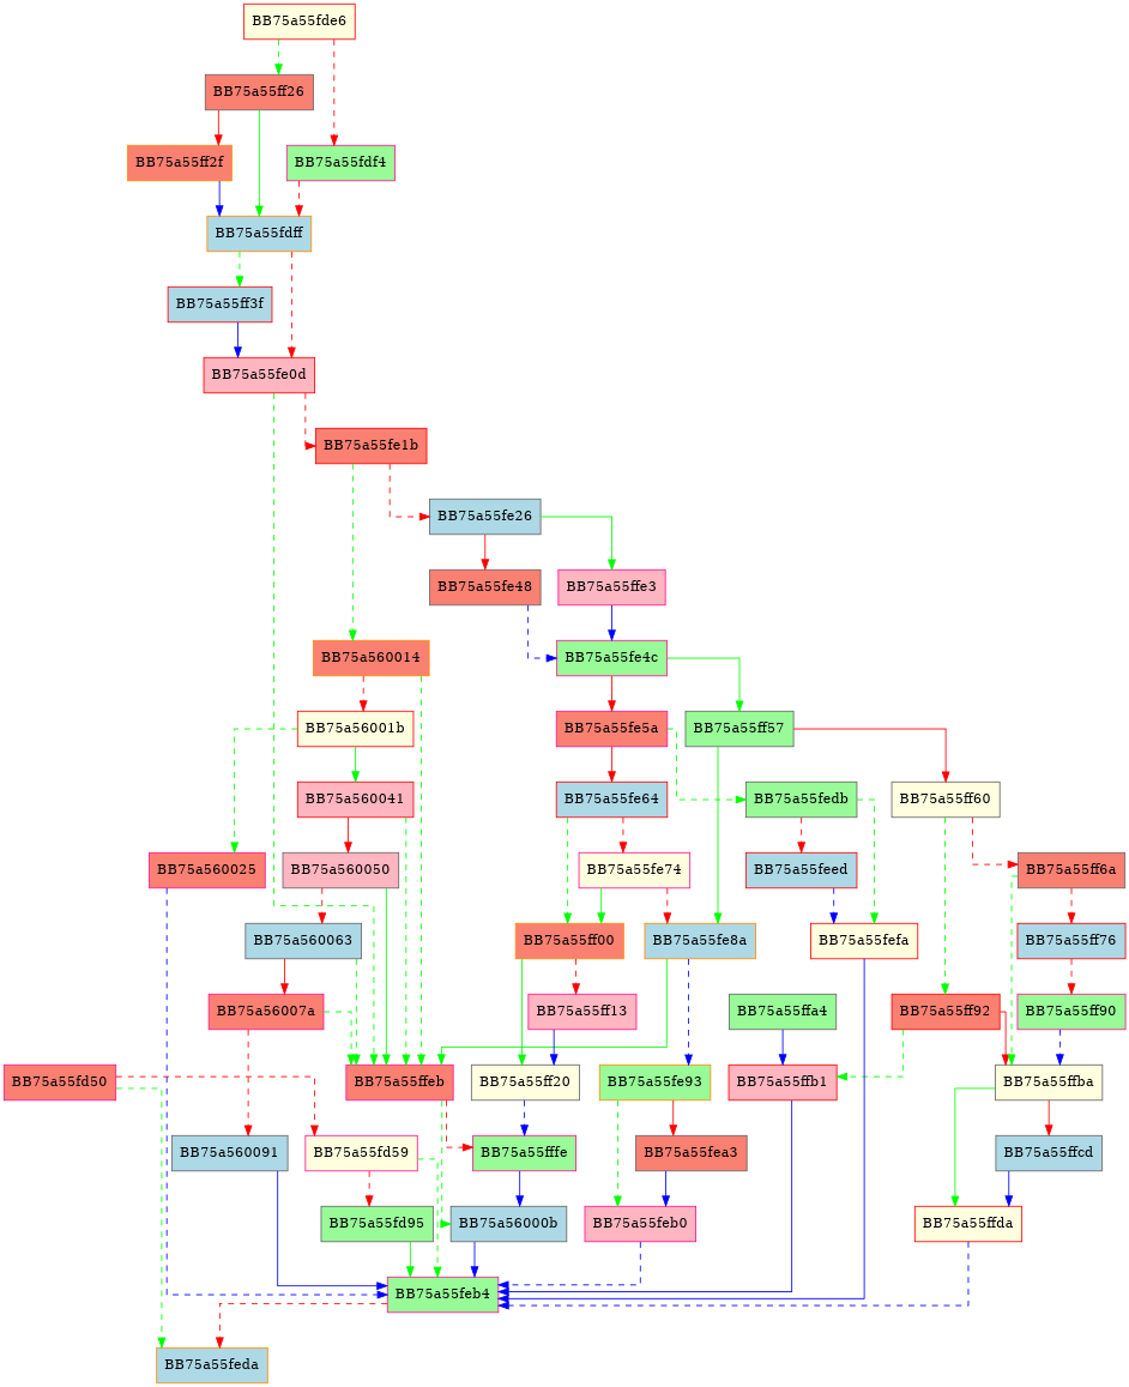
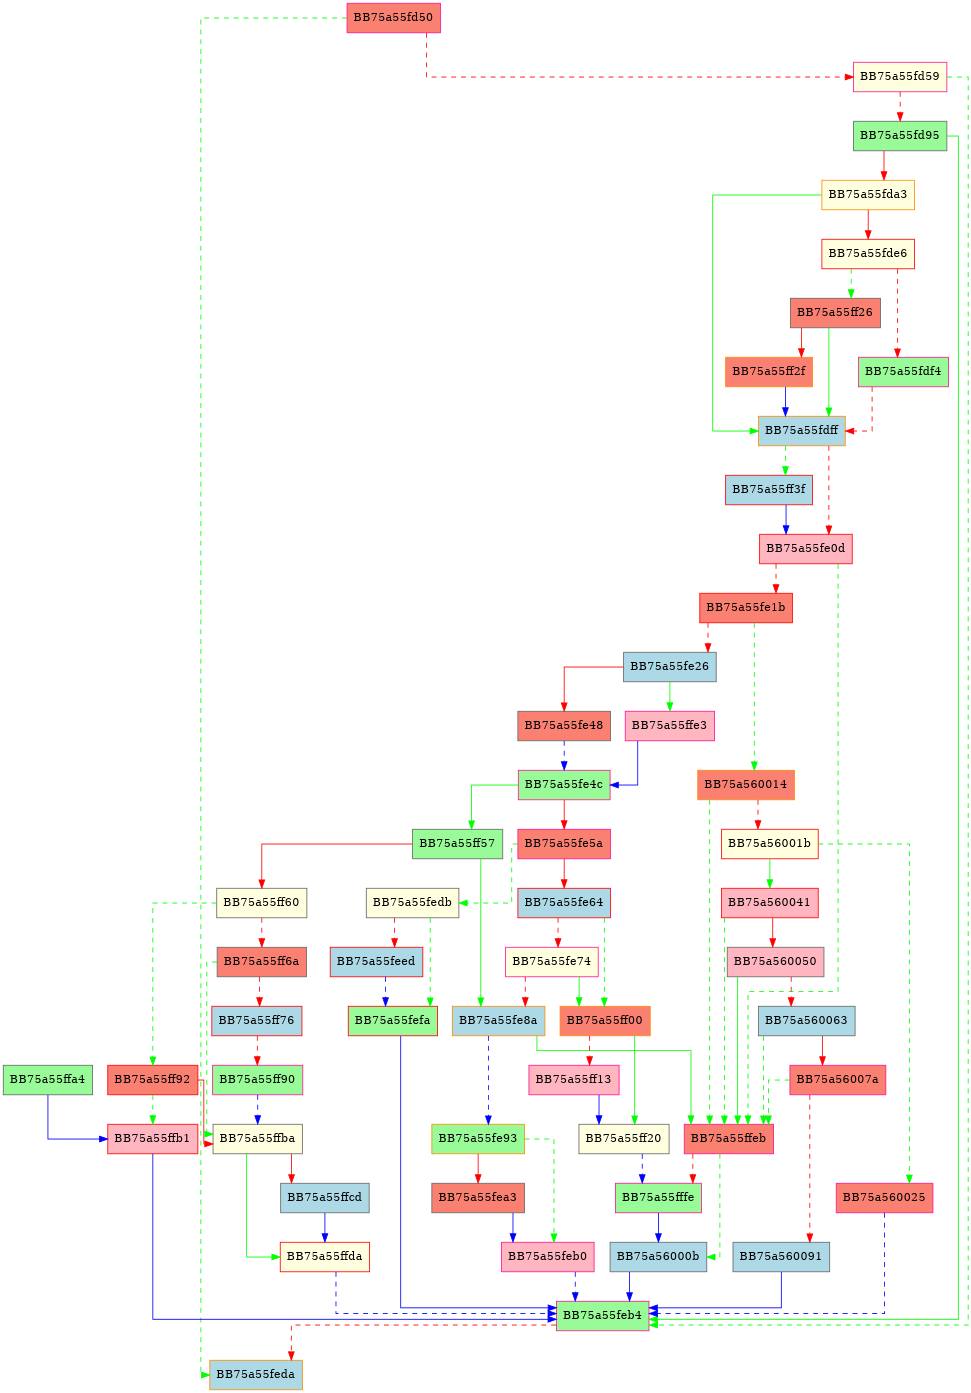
  digraph {
    fontname="DejaVu Serif"
    splines=ortho
    node [color=gray40 fillcolor=salmon fontname="DejaVu Serif" shape=box style=filled]
    edge [color=green fontname="DejaVu Serif" style=dashed]
    BB75a55fd50 [color=deeppink]
    BB75a55feda [color=darkorange fillcolor=lightblue]
    BB75a55fd59 [color=deeppink fillcolor=lightyellow]
    BB75a55feb4 [color=deeppink fillcolor=palegreen]
    BB75a55fd95 [fillcolor=palegreen]
+   BB75a55fda3 [color=darkorange fillcolor=lightyellow]
    BB75a55fdff [color=darkorange fillcolor=lightblue]
    BB75a55fde6 [color=red fillcolor=lightyellow]
    BB75a55ff3f [color=red fillcolor=lightblue]
    BB75a55fe0d [color=red fillcolor=lightpink]
    BB75a55ff26
    BB75a55fdf4 [color=deeppink fillcolor=palegreen]
    BB75a55ffeb [color=deeppink]
    BB75a55fe1b [color=red]
    BB75a55ff2f [color=darkorange]
    BB75a56000b [fillcolor=lightblue]
    BB75a55fffe [color=deeppink fillcolor=palegreen]
    BB75a560014 [color=darkorange]
    BB75a55fe26 [fillcolor=lightblue]
    BB75a56001b [color=red fillcolor=lightyellow]
    BB75a55ffe3 [color=deeppink fillcolor=lightpink]
    BB75a55fe48
    BB75a560041 [color=red fillcolor=lightpink]
    BB75a560025 [color=deeppink]
    BB75a55fe4c [color=deeppink fillcolor=palegreen]
    BB75a55ff57 [fillcolor=palegreen]
    BB75a55fe5a [color=deeppink]
    BB75a55fe8a [color=darkorange fillcolor=lightblue]
    BB75a55ff60 [fillcolor=lightyellow]
-   BB75a55fedb [fillcolor=palegreen]
+   BB75a55fedb [fillcolor=lightyellow]
    BB75a55fe64 [color=red fillcolor=lightblue]
    BB75a55fe93 [color=darkorange fillcolor=palegreen]
    BB75a55ff92 [color=red]
    BB75a55ff6a
-   BB75a55fefa [color=red fillcolor=lightyellow]
+   BB75a55fefa [color=red fillcolor=palegreen]
    BB75a55feed [color=red fillcolor=lightblue]
    BB75a55ff00 [color=darkorange]
    BB75a55fe74 [color=deeppink fillcolor=lightyellow]
    BB75a55ff20 [fillcolor=lightyellow]
    BB75a55ff13 [color=deeppink fillcolor=lightpink]
    BB75a55feb0 [color=deeppink fillcolor=lightpink]
    BB75a55fea3
    BB75a55ffb1 [color=red fillcolor=lightpink]
    BB75a55ffba [fillcolor=lightyellow]
    BB75a55ff76 [color=red fillcolor=lightblue]
    BB75a55ffa4 [fillcolor=palegreen]
    BB75a55ffda [color=red fillcolor=lightyellow]
    BB75a55ffcd [fillcolor=lightblue]
    BB75a55ff90 [color=deeppink fillcolor=palegreen]
    BB75a560050 [fillcolor=lightpink]
    BB75a560063 [fillcolor=lightblue]
    BB75a56007a [color=deeppink]
    BB75a560091 [fillcolor=lightblue]
    BB75a55fd50 -> BB75a55feda
    BB75a55fd50 -> BB75a55fd59 [color=red]
    BB75a55fd59 -> BB75a55feb4
    BB75a55fd59 -> BB75a55fd95 [color=red]
    BB75a55feb4 -> BB75a55feda [color=red]
    BB75a55fd95 -> BB75a55feb4 [style=solid]
+   BB75a55fd95 -> BB75a55fda3 [color=red style=solid]
+   BB75a55fda3 -> BB75a55fdff [style=solid]
+   BB75a55fda3 -> BB75a55fde6 [color=red style=solid]
    BB75a55fdff -> BB75a55ff3f
    BB75a55fdff -> BB75a55fe0d [color=red]
    BB75a55fde6 -> BB75a55ff26
    BB75a55fde6 -> BB75a55fdf4 [color=red]
    BB75a55ff3f -> BB75a55fe0d [color=blue style=solid]
    BB75a55fe0d -> BB75a55ffeb
    BB75a55fe0d -> BB75a55fe1b [color=red]
    BB75a55ff26 -> BB75a55fdff [style=solid]
    BB75a55ff26 -> BB75a55ff2f [color=red style=solid]
    BB75a55fdf4 -> BB75a55fdff [color=red]
    BB75a55ffeb -> BB75a56000b
    BB75a55ffeb -> BB75a55fffe [color=red]
    BB75a55fe1b -> BB75a560014
    BB75a55fe1b -> BB75a55fe26 [color=red]
    BB75a55ff2f -> BB75a55fdff [color=blue style=solid]
    BB75a56000b -> BB75a55feb4 [color=blue style=solid]
    BB75a55fffe -> BB75a56000b [color=blue style=solid]
    BB75a560014 -> BB75a55ffeb
    BB75a560014 -> BB75a56001b [color=red]
    BB75a55fe26 -> BB75a55ffe3 [style=solid]
    BB75a55fe26 -> BB75a55fe48 [color=red style=solid]
    BB75a56001b -> BB75a560041 [style=solid]
    BB75a56001b -> BB75a560025
    BB75a55ffe3 -> BB75a55fe4c [color=blue style=solid]
    BB75a55fe48 -> BB75a55fe4c [color=blue]
    BB75a560041 -> BB75a55ffeb
    BB75a560041 -> BB75a560050 [color=red style=solid]
    BB75a560025 -> BB75a55feb4 [color=blue]
    BB75a55fe4c -> BB75a55ff57 [style=solid]
    BB75a55fe4c -> BB75a55fe5a [color=red style=solid]
    BB75a55ff57 -> BB75a55fe8a [style=solid]
    BB75a55ff57 -> BB75a55ff60 [color=red style=solid]
    BB75a55fe5a -> BB75a55fedb
    BB75a55fe5a -> BB75a55fe64 [color=red style=solid]
    BB75a55fe8a -> BB75a55ffeb [style=solid]
    BB75a55fe8a -> BB75a55fe93 [color=blue]
    BB75a55ff60 -> BB75a55ff92
    BB75a55ff60 -> BB75a55ff6a [color=red]
    BB75a55fedb -> BB75a55fefa
    BB75a55fedb -> BB75a55feed [color=red]
    BB75a55fe64 -> BB75a55ff00
    BB75a55fe64 -> BB75a55fe74 [color=red]
    BB75a55fe93 -> BB75a55feb0
    BB75a55fe93 -> BB75a55fea3 [color=red style=solid]
    BB75a55ff92 -> BB75a55ffb1
    BB75a55ff92 -> BB75a55ffba [color=red style=solid]
    BB75a55ff6a -> BB75a55ffba
    BB75a55ff6a -> BB75a55ff76 [color=red]
    BB75a55fefa -> BB75a55feb4 [color=blue style=solid]
    BB75a55feed -> BB75a55fefa [color=blue]
    BB75a55ff00 -> BB75a55ff20 [style=solid]
    BB75a55ff00 -> BB75a55ff13 [color=red]
    BB75a55fe74 -> BB75a55fe8a [color=red]
    BB75a55fe74 -> BB75a55ff00 [style=solid]
    BB75a55ff20 -> BB75a55fffe [color=blue]
    BB75a55ff13 -> BB75a55ff20 [color=blue style=solid]
    BB75a55feb0 -> BB75a55feb4 [color=blue]
    BB75a55fea3 -> BB75a55feb0 [color=blue style=solid]
    BB75a55ffb1 -> BB75a55feb4 [color=blue style=solid]
    BB75a55ffba -> BB75a55ffda [style=solid]
    BB75a55ffba -> BB75a55ffcd [color=red style=solid]
    BB75a55ff76 -> BB75a55ff90 [color=red]
    BB75a55ffa4 -> BB75a55ffb1 [color=blue style=solid]
    BB75a55ffda -> BB75a55feb4 [color=blue]
    BB75a55ffcd -> BB75a55ffda [color=blue style=solid]
    BB75a55ff90 -> BB75a55ffba [color=blue]
    BB75a560050 -> BB75a55ffeb [style=solid]
    BB75a560050 -> BB75a560063 [color=red]
    BB75a560063 -> BB75a55ffeb
    BB75a560063 -> BB75a56007a [color=red style=solid]
    BB75a56007a -> BB75a55ffeb
    BB75a56007a -> BB75a560091 [color=red]
    BB75a560091 -> BB75a55feb4 [color=blue style=solid]
  }
